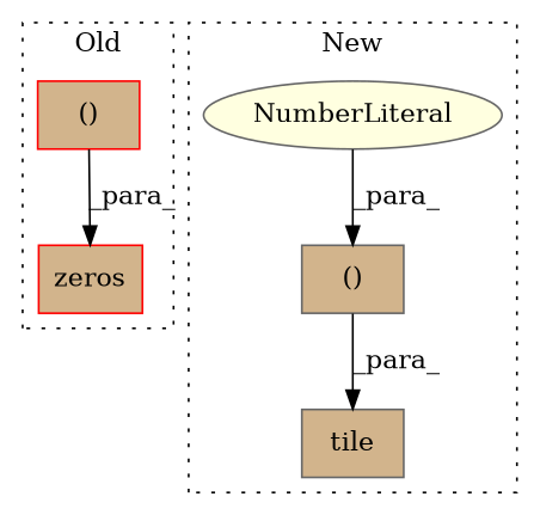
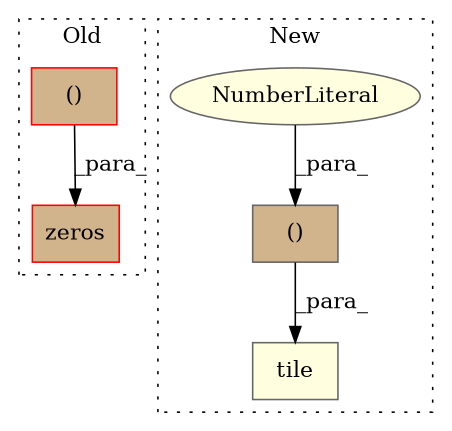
  digraph {
    node [a=32 shape=box style=filled fillcolor=tan color=gray40]
    n1 [l="11,2" label=zeros s="1098,1150" color=red]
    n2 [a=106 l=41 label="()" s=1109 color=red]
-   n3 [l="5,2" label=tile s="992,1031"]
+   n3 [l="5,2" label=tile s="992,1031" fillcolor=lightyellow]
    n4 [a=106 l=22 label="()" s=1009]
    n5 [a=34 l=1 label=NumberLiteral s=1030 shape=ellipse fillcolor=lightyellow]
    subgraph cluster_1 {
      label=Old
      style=dotted
      n1
      n2
    }
    subgraph cluster_2 {
      label=New
      style=dotted
      n3
      n4
      n5
    }
    n2 -> n1 [label=_para_]
    n4 -> n3 [label=_para_]
    n5 -> n4 [label=_para_]
  }
